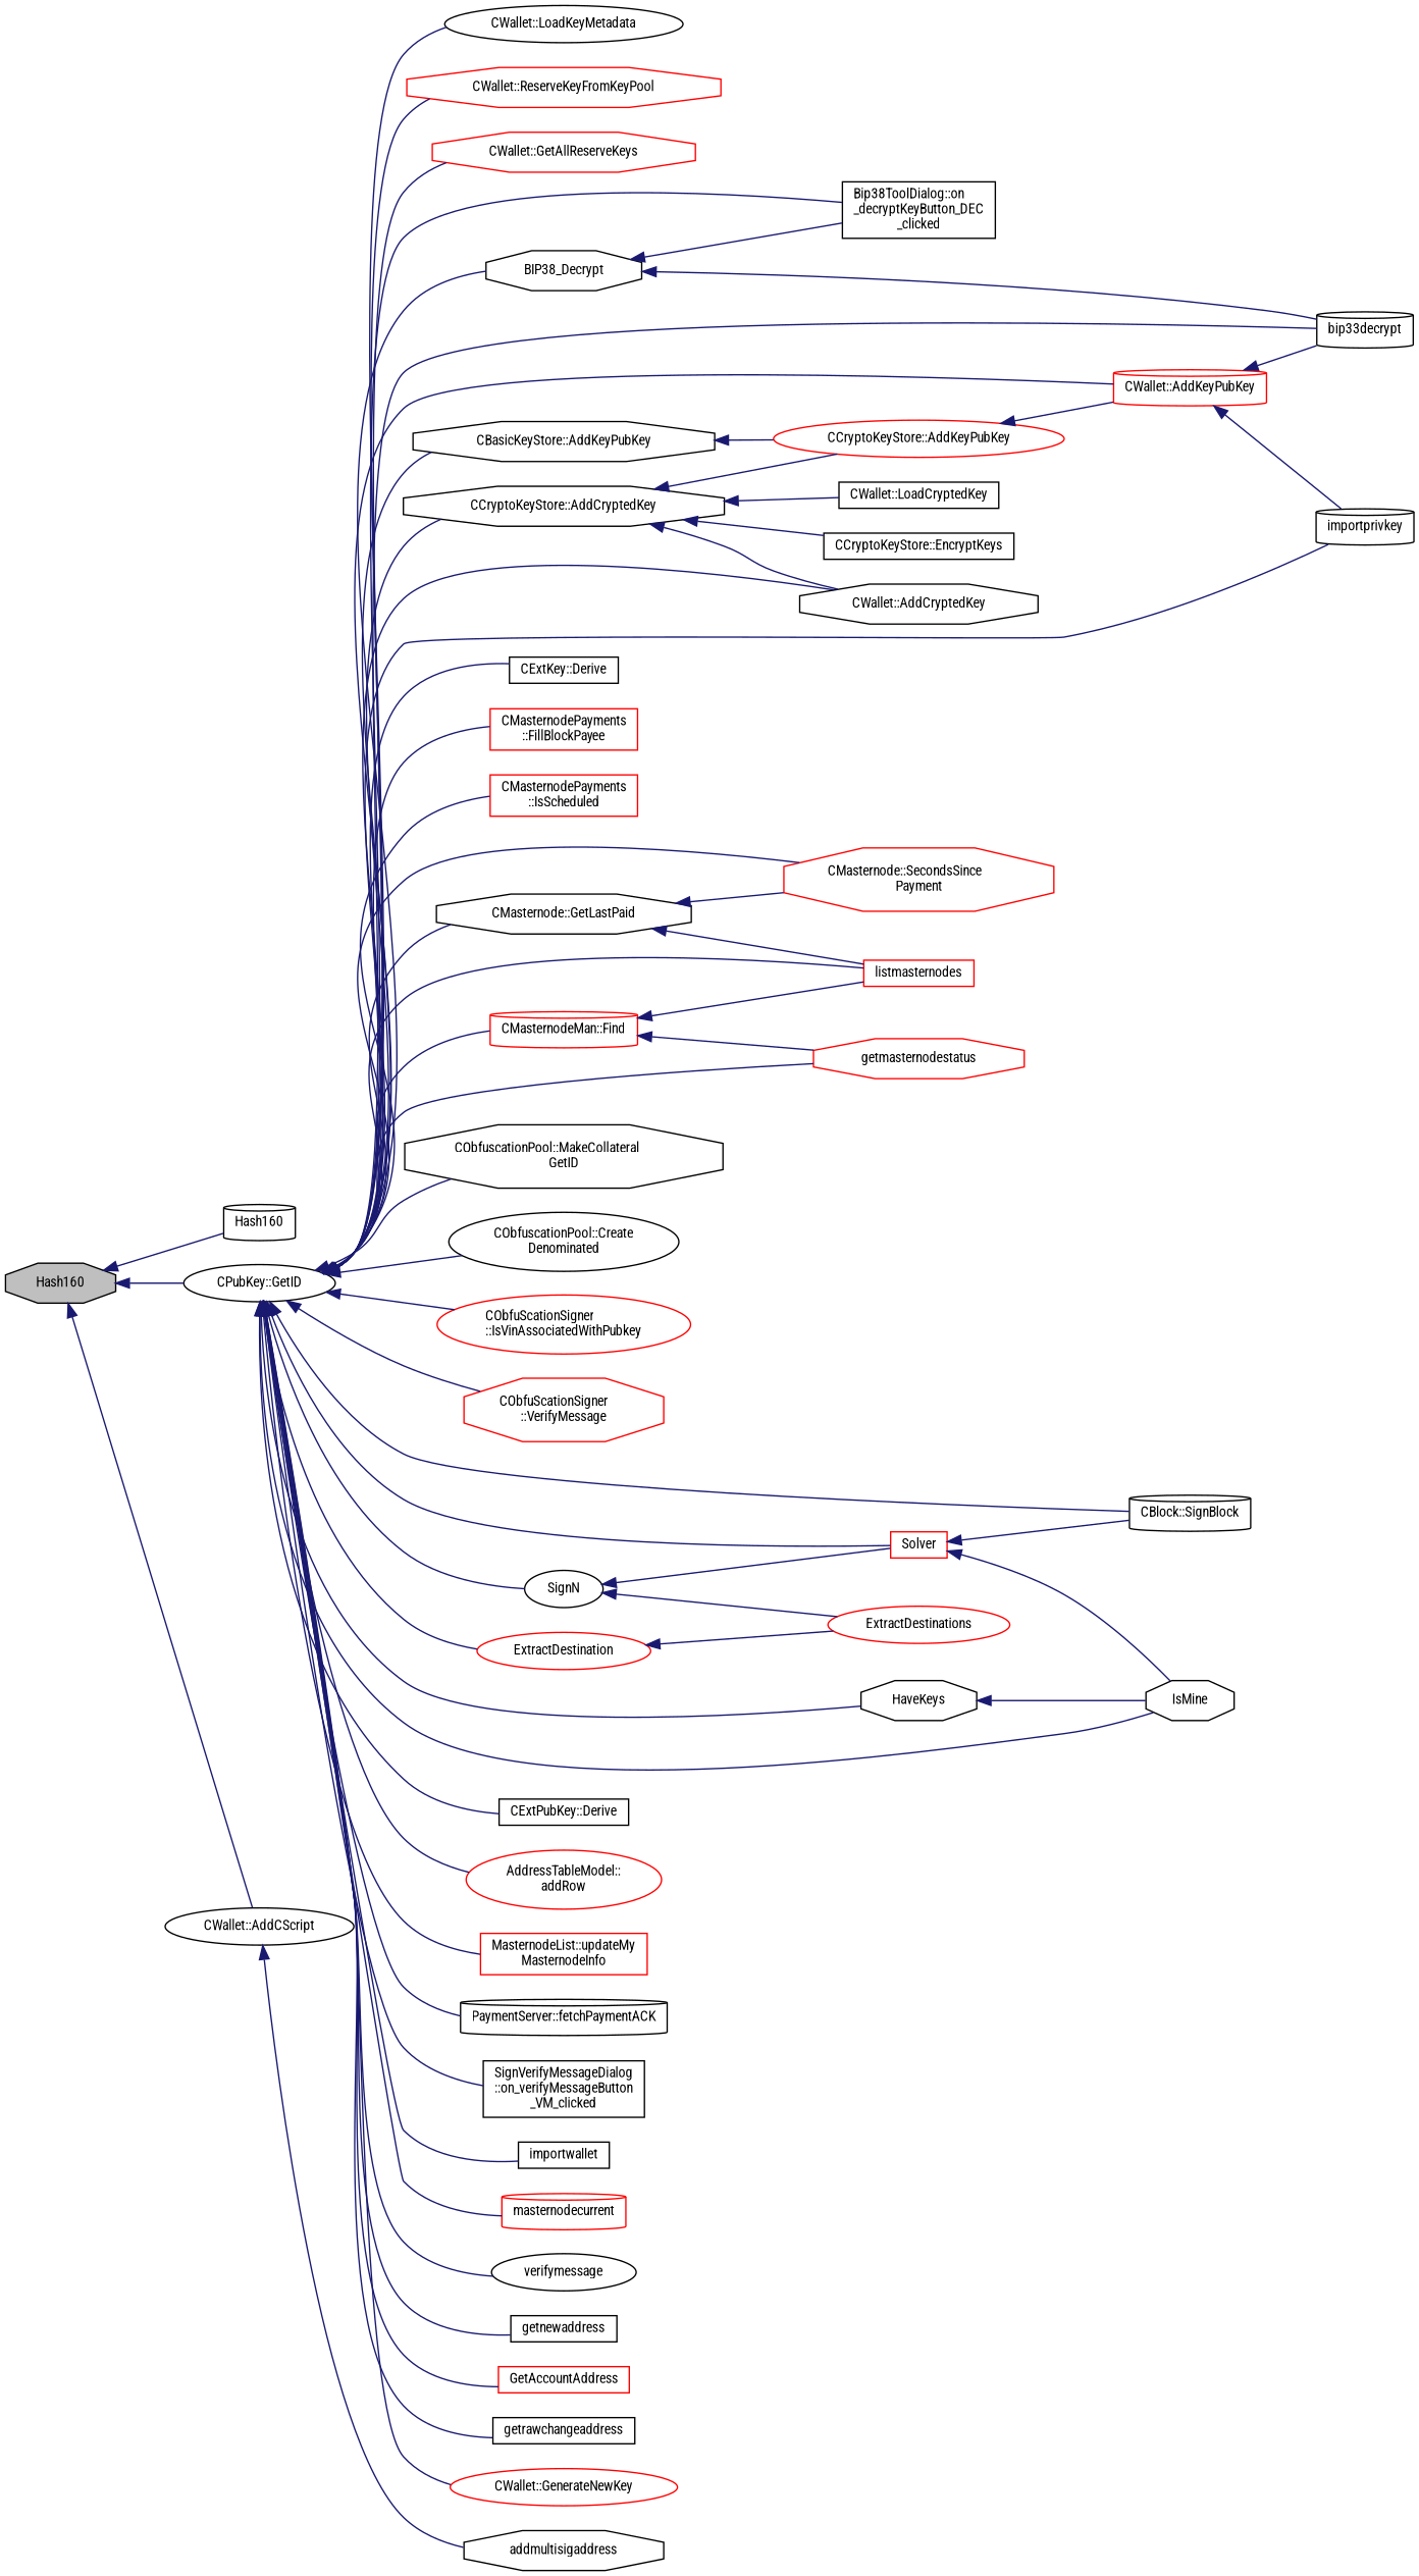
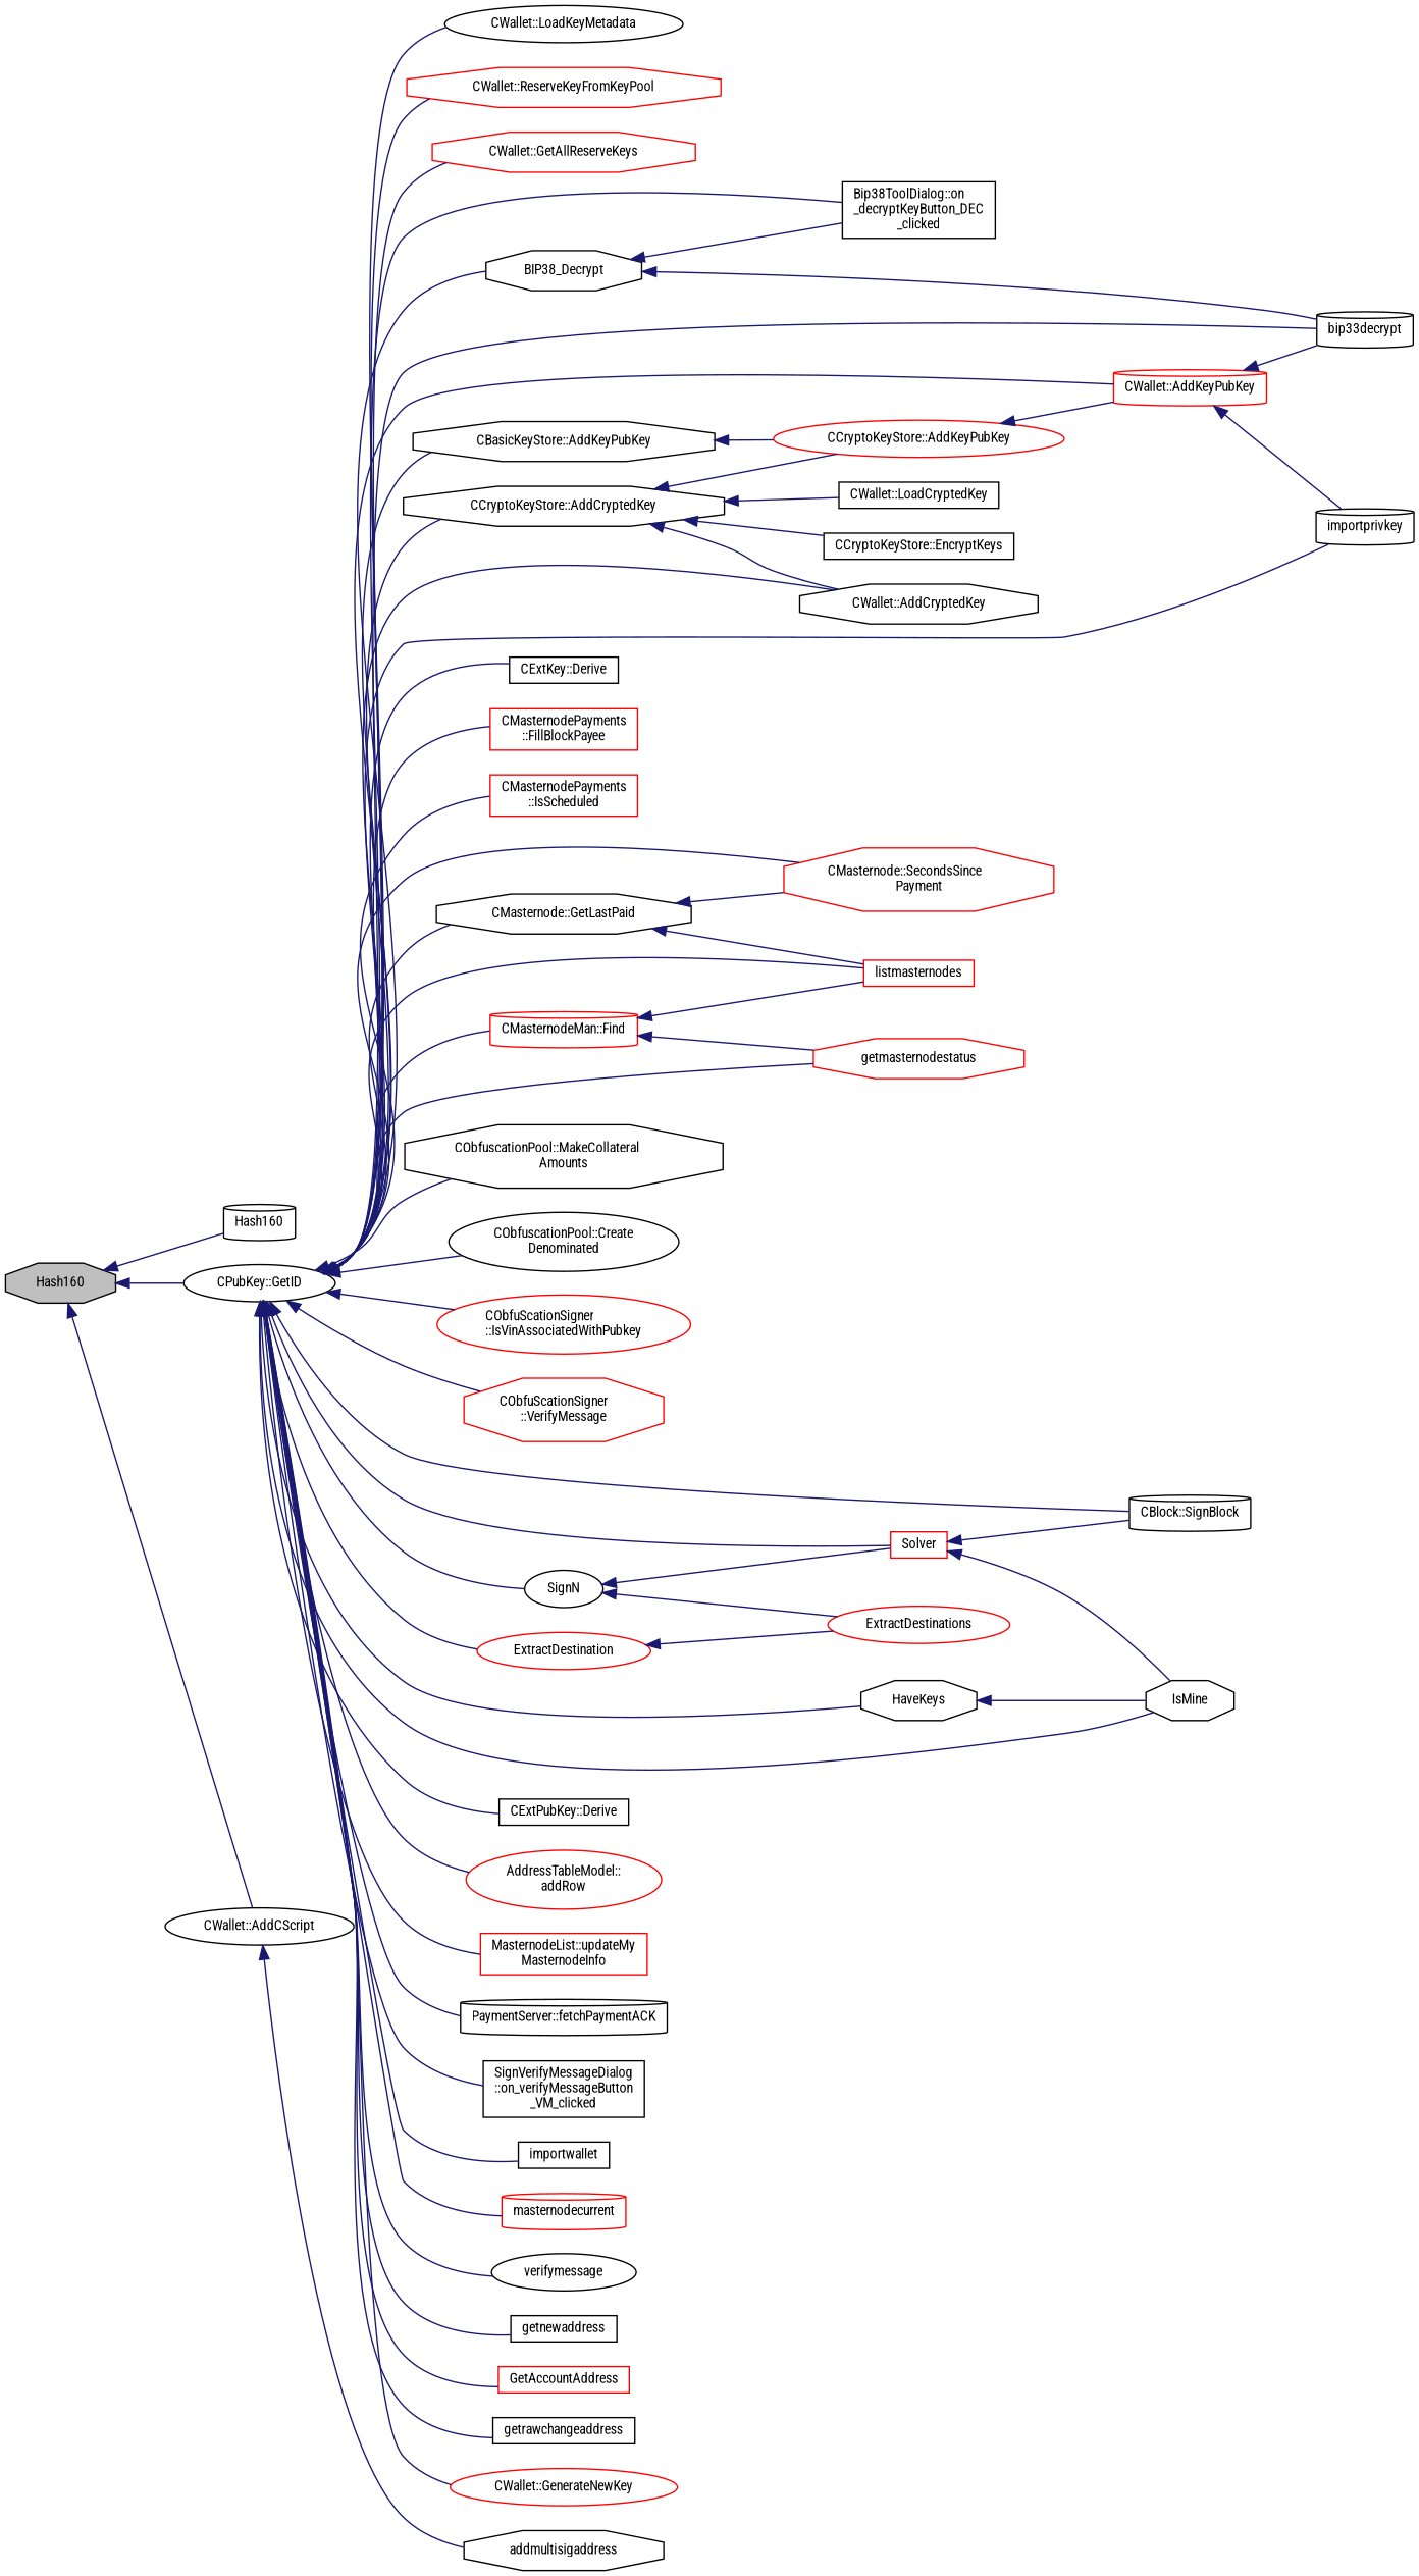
  digraph {
    fontname="Roboto Condensed"
    rankdir=LR
    node [color=black fillcolor=white fontname="Roboto Condensed" fontsize=10 shape=octagon style=filled]
    edge [color=midnightblue dir=back fontname="Roboto Condensed" fontsize=10 labelfontname=Helvetica labelfontsize=10 style=solid]
    n1 [fillcolor=grey75 fontcolor=black height=0.2 label=Hash160 width=0.4]
    n2 [height=0.2 label=Hash160 shape=cylinder width=0.4]
    n3 [height=0.2 label="CPubKey::GetID" shape=ellipse width=0.4]
    n4 [height=0.2 label="CWallet::AddCScript" shape=ellipse width=0.4]
    n5 [height=0.2 label=BIP38_Decrypt width=0.4]
    n6 [height=0.2 label="Bip38ToolDialog::on\l_decryptKeyButton_DEC\l_clicked" shape=box width=0.4]
    n7 [height=0.2 label=bip33decrypt shape=cylinder width=0.4]
    n8 [height=0.2 label="CCryptoKeyStore::AddCryptedKey" width=0.4]
    n9 [color=red height=0.2 label="CWallet::AddKeyPubKey" shape=cylinder width=0.4]
    n10 [height=0.2 label=importprivkey shape=cylinder width=0.4]
    n11 [height=0.2 label="CWallet::AddCryptedKey" width=0.4]
    n12 [height=0.2 label="CExtKey::Derive" shape=box width=0.4]
    n13 [height=0.2 label="CBasicKeyStore::AddKeyPubKey" width=0.4]
    n14 [color=red height=0.2 label="CMasternodePayments\l::FillBlockPayee" shape=box width=0.4]
    n15 [color=red height=0.2 label="CMasternodePayments\l::IsScheduled" shape=box width=0.4]
    n16 [color=red height=0.2 label="CMasternode::SecondsSince\lPayment" width=0.4]
    n17 [height=0.2 label="CMasternode::GetLastPaid" width=0.4]
    n18 [color=red height=0.2 label=listmasternodes shape=box width=0.4]
    n19 [color=red height=0.2 label="CMasternodeMan::Find" shape=cylinder width=0.4]
    n20 [color=red height=0.2 label=getmasternodestatus width=0.4]
-   n21 [height=0.2 label="CObfuscationPool::MakeCollateral\lGetID" width=0.4]
+   n21 [height=0.2 label="CObfuscationPool::MakeCollateral\lAmounts" width=0.4]
    n22 [height=0.2 label="CObfuscationPool::Create\lDenominated" shape=ellipse width=0.4]
    n23 [color=red height=0.2 label="CObfuScationSigner\l::IsVinAssociatedWithPubkey" shape=ellipse width=0.4]
    n24 [color=red height=0.2 label="CObfuScationSigner\l::VerifyMessage" width=0.4]
    n25 [height=0.2 label="CBlock::SignBlock" shape=cylinder width=0.4]
    n26 [height=0.2 label="CExtPubKey::Derive" shape=box width=0.4]
    n27 [color=red height=0.2 label="AddressTableModel::\laddRow" shape=ellipse width=0.4]
    n28 [color=red height=0.2 label="MasternodeList::updateMy\lMasternodeInfo" shape=box width=0.4]
    n29 [height=0.2 label="PaymentServer::fetchPaymentACK" shape=cylinder width=0.4]
    n30 [height=0.2 label="SignVerifyMessageDialog\l::on_verifyMessageButton\l_VM_clicked" shape=box width=0.4]
    n31 [height=0.2 label=importwallet shape=box width=0.4]
    n32 [color=red height=0.2 label=masternodecurrent shape=cylinder width=0.4]
    n33 [height=0.2 label=verifymessage shape=ellipse width=0.4]
    n34 [height=0.2 label=getnewaddress shape=box width=0.4]
    n35 [color=red height=0.2 label=GetAccountAddress shape=box width=0.4]
    n36 [height=0.2 label=getrawchangeaddress shape=box width=0.4]
    n37 [height=0.2 label=SignN shape=ellipse width=0.4]
    n38 [color=red height=0.2 label=Solver shape=box width=0.4]
    n39 [height=0.2 label=IsMine width=0.4]
    n40 [color=red height=0.2 label=ExtractDestination shape=ellipse width=0.4]
    n41 [color=red height=0.2 label="CWallet::GenerateNewKey" shape=ellipse width=0.4]
    n42 [height=0.2 label="CWallet::LoadKeyMetadata" shape=ellipse width=0.4]
    n43 [color=red height=0.2 label="CWallet::ReserveKeyFromKeyPool" width=0.4]
    n44 [color=red height=0.2 label="CWallet::GetAllReserveKeys" width=0.4]
    n45 [height=0.2 label=HaveKeys width=0.4]
    n46 [height=0.2 label=addmultisigaddress width=0.4]
    n47 [color=red height=0.2 label="CCryptoKeyStore::AddKeyPubKey" shape=ellipse width=0.4]
    n48 [height=0.2 label="CCryptoKeyStore::EncryptKeys" shape=box width=0.4]
    n49 [height=0.2 label="CWallet::LoadCryptedKey" shape=box width=0.4]
    n50 [color=red height=0.2 label=ExtractDestinations shape=ellipse width=0.4]
    n1 -> n2
    n1 -> n3
    n1 -> n4
    n3 -> n5
    n3 -> n6
    n3 -> n7
    n3 -> n8
    n3 -> n9
    n3 -> n10
    n3 -> n11
    n3 -> n12
    n3 -> n13
    n3 -> n14
    n3 -> n15
    n3 -> n16
    n3 -> n17
    n3 -> n18
    n3 -> n19
    n3 -> n20
    n3 -> n21
    n3 -> n22
    n3 -> n23
    n3 -> n24
    n3 -> n25
    n3 -> n26
    n3 -> n27
    n3 -> n28
    n3 -> n29
    n3 -> n30
    n3 -> n31
    n3 -> n32
    n3 -> n33
    n3 -> n34
    n3 -> n35
    n3 -> n36
    n3 -> n37
    n3 -> n38
    n3 -> n39
    n3 -> n40
    n3 -> n41
    n3 -> n42
    n3 -> n43
    n3 -> n44
    n3 -> n45
    n4 -> n46
    n5 -> n6
    n5 -> n7
    n8 -> n11
    n8 -> n47
    n8 -> n48
    n8 -> n49
    n9 -> n7
    n9 -> n10
    n13 -> n47
    n17 -> n16
    n17 -> n18
    n19 -> n18
    n19 -> n20
    n37 -> n38
    n37 -> n50
    n38 -> n25
    n38 -> n39
    n40 -> n50
    n45 -> n39
    n47 -> n9
  }
